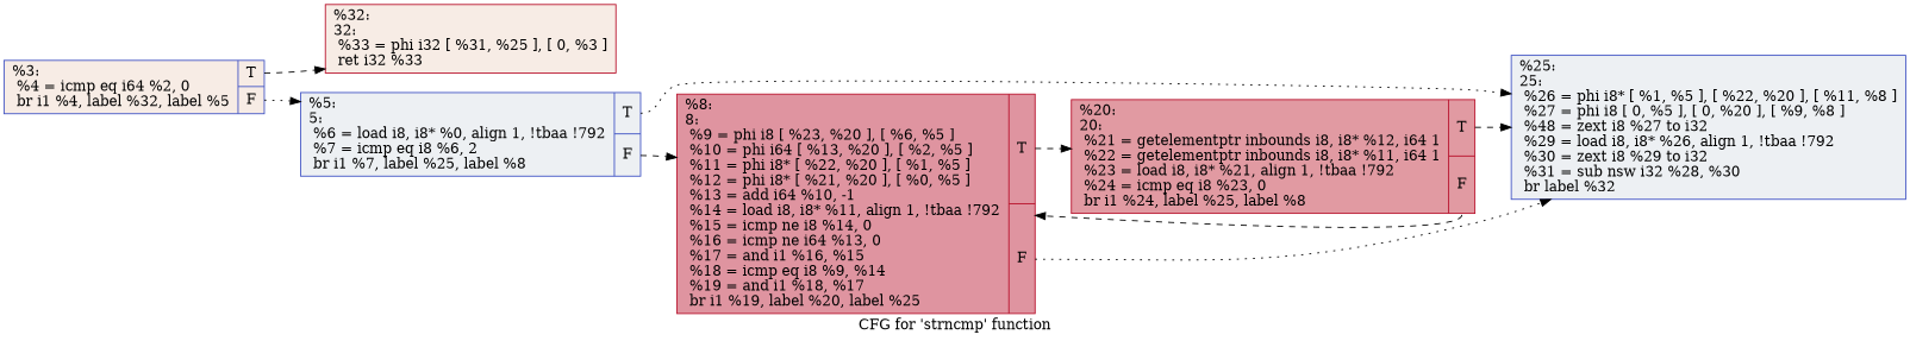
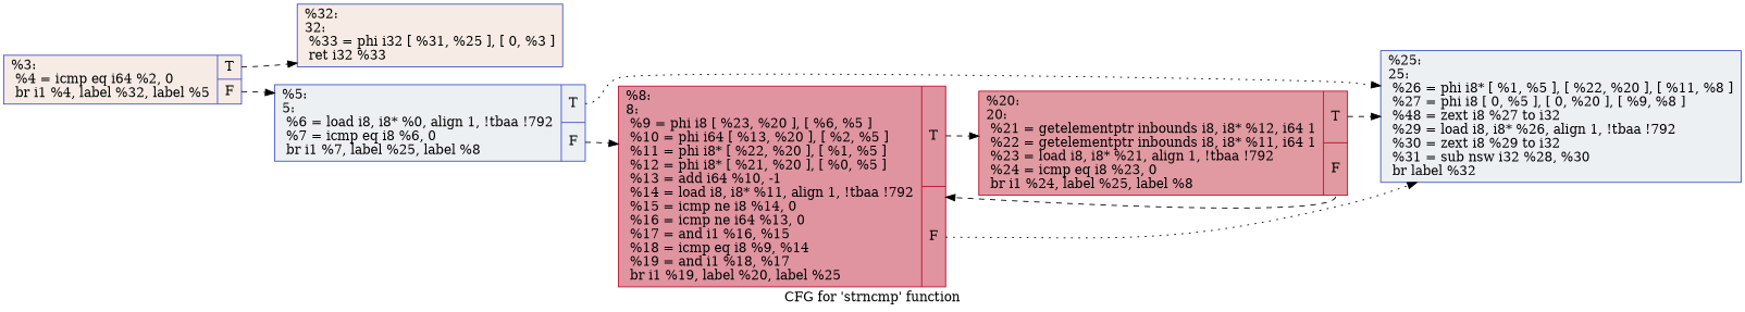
  digraph {
    label="CFG for 'strncmp' function"
    rankdir=LR
    node [color="#3d50c3ff" fillcolor="#ecd3c570" shape=record style=filled]
    edge [style=dashed tailport=s0]
    n1 [label="{%3:\l  %4 = icmp eq i64 %2, 0\l  br i1 %4, label %32, label %5\l|{<s0>T|<s1>F}}"]
-   n2 [color="#b70d28ff" label="{%32:\l32:                                               \l  %33 = phi i32 [ %31, %25 ], [ 0, %3 ]\l  ret i32 %33\l}"]
-   n3 [fillcolor="#d6dce470" label="{%5:\l5:                                                \l  %6 = load i8, i8* %0, align 1, !tbaa !792\l  %7 = icmp eq i8 %6, 2\l  br i1 %7, label %25, label %8\l|{<s0>T|<s1>F}}"]
+   n2 [label="{%32:\l32:                                               \l  %33 = phi i32 [ %31, %25 ], [ 0, %3 ]\l  ret i32 %33\l}"]
+   n3 [fillcolor="#d6dce470" label="{%5:\l5:                                                \l  %6 = load i8, i8* %0, align 1, !tbaa !792\l  %7 = icmp eq i8 %6, 0\l  br i1 %7, label %25, label %8\l|{<s0>T|<s1>F}}"]
    n4 [fillcolor="#d6dce470" label="{%25:\l25:                                               \l  %26 = phi i8* [ %1, %5 ], [ %22, %20 ], [ %11, %8 ]\l  %27 = phi i8 [ 0, %5 ], [ 0, %20 ], [ %9, %8 ]\l  %48 = zext i8 %27 to i32\l  %29 = load i8, i8* %26, align 1, !tbaa !792\l  %30 = zext i8 %29 to i32\l  %31 = sub nsw i32 %28, %30\l  br label %32\l}"]
    n5 [color="#b70d28ff" fillcolor="#b70d2870" label="{%8:\l8:                                                \l  %9 = phi i8 [ %23, %20 ], [ %6, %5 ]\l  %10 = phi i64 [ %13, %20 ], [ %2, %5 ]\l  %11 = phi i8* [ %22, %20 ], [ %1, %5 ]\l  %12 = phi i8* [ %21, %20 ], [ %0, %5 ]\l  %13 = add i64 %10, -1\l  %14 = load i8, i8* %11, align 1, !tbaa !792\l  %15 = icmp ne i8 %14, 0\l  %16 = icmp ne i64 %13, 0\l  %17 = and i1 %16, %15\l  %18 = icmp eq i8 %9, %14\l  %19 = and i1 %18, %17\l  br i1 %19, label %20, label %25\l|{<s0>T|<s1>F}}"]
    n6 [color="#b70d28ff" fillcolor="#bb1b2c70" label="{%20:\l20:                                               \l  %21 = getelementptr inbounds i8, i8* %12, i64 1\l  %22 = getelementptr inbounds i8, i8* %11, i64 1\l  %23 = load i8, i8* %21, align 1, !tbaa !792\l  %24 = icmp eq i8 %23, 0\l  br i1 %24, label %25, label %8\l|{<s0>T|<s1>F}}"]
    n1 -> n2
-   n1 -> n3 [style=dotted tailport=s1]
+   n1 -> n3 [tailport=s1]
    n3 -> n4 [style=dotted]
    n3 -> n5 [tailport=s1]
    n5 -> n4 [style=dotted tailport=s1]
    n5 -> n6
    n6 -> n4
    n6 -> n5 [tailport=s1]
  }
